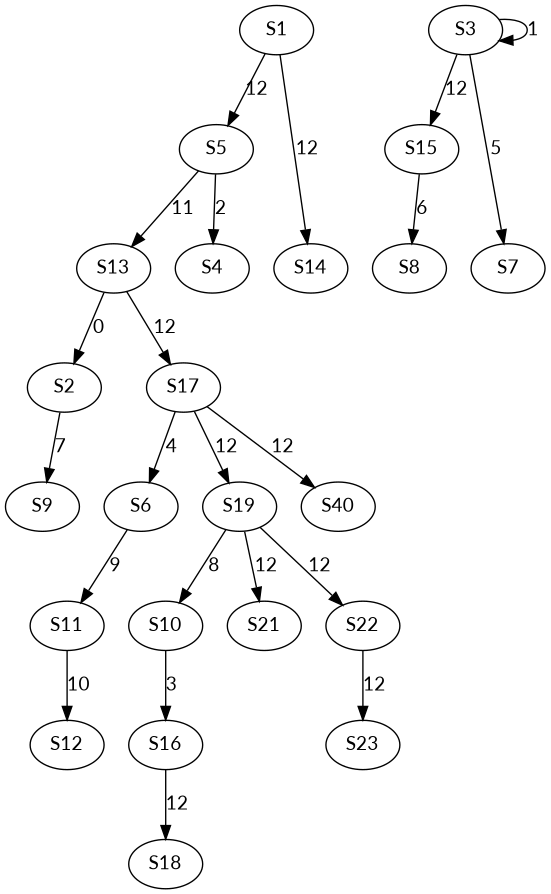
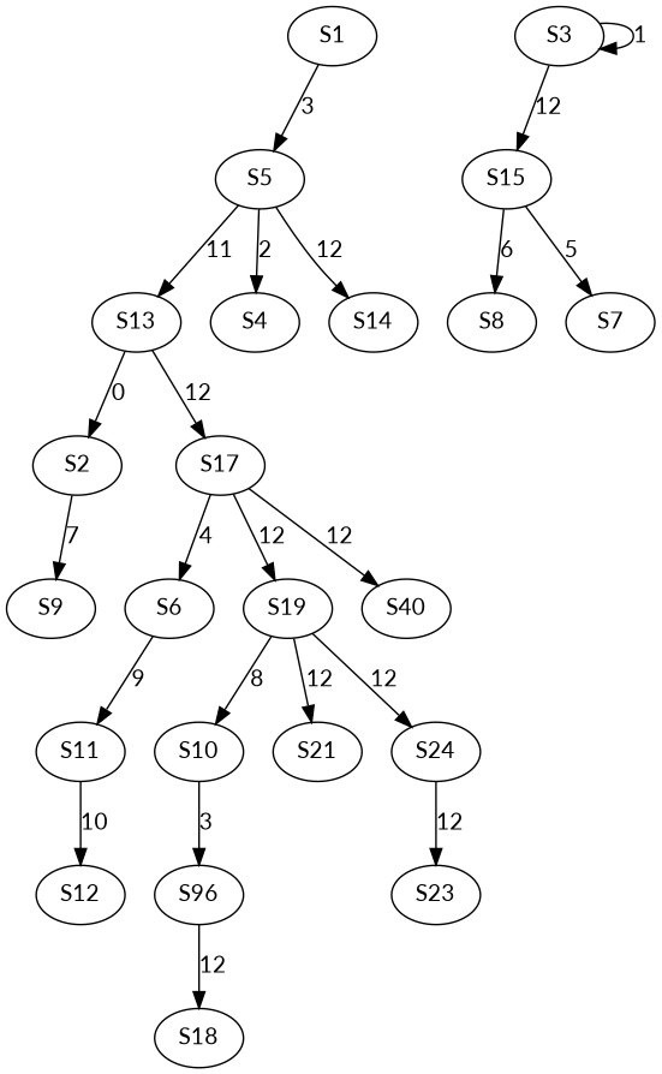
  strict digraph {
    fontname=Lato
    node [fontname=Lato]
    edge [fontname=Lato]
    S13
    S2
    S17
    S9
    S6
    S19
    n7 [label=S40]
    S3
    S15
    S7
    S8
    S5
    S4
    S1
    S14
    S11
    S10
    S21
-   S22
+   S22 [label=S24]
    S12
-   S16
+   S16 [label=S96]
    S23
    S18
    S13 -> S2 [label=0]
    S13 -> S17 [label=12]
    S2 -> S9 [label=7]
    S17 -> S6 [label=4]
    S17 -> S19 [label=12]
    S17 -> n7 [label=12]
    S6 -> S11 [label=9]
    S19 -> S10 [label=8]
    S19 -> S21 [label=12]
    S19 -> S22 [label=12]
    S3 -> S3 [label=1]
    S3 -> S15 [label=12]
-   S3 -> S7 [label=5]
+   S15 -> S7 [label=5]
    S15 -> S8 [label=6]
    S5 -> S13 [label=11]
    S5 -> S4 [label=2]
-   S1 -> S5 [label=12]
-   S1 -> S14 [label=12]
+   S1 -> S5 [label=3]
+   S5 -> S14 [label=12]
    S11 -> S12 [label=10]
    S10 -> S16 [label=3]
    S22 -> S23 [label=12]
    S16 -> S18 [label=12]
  }
